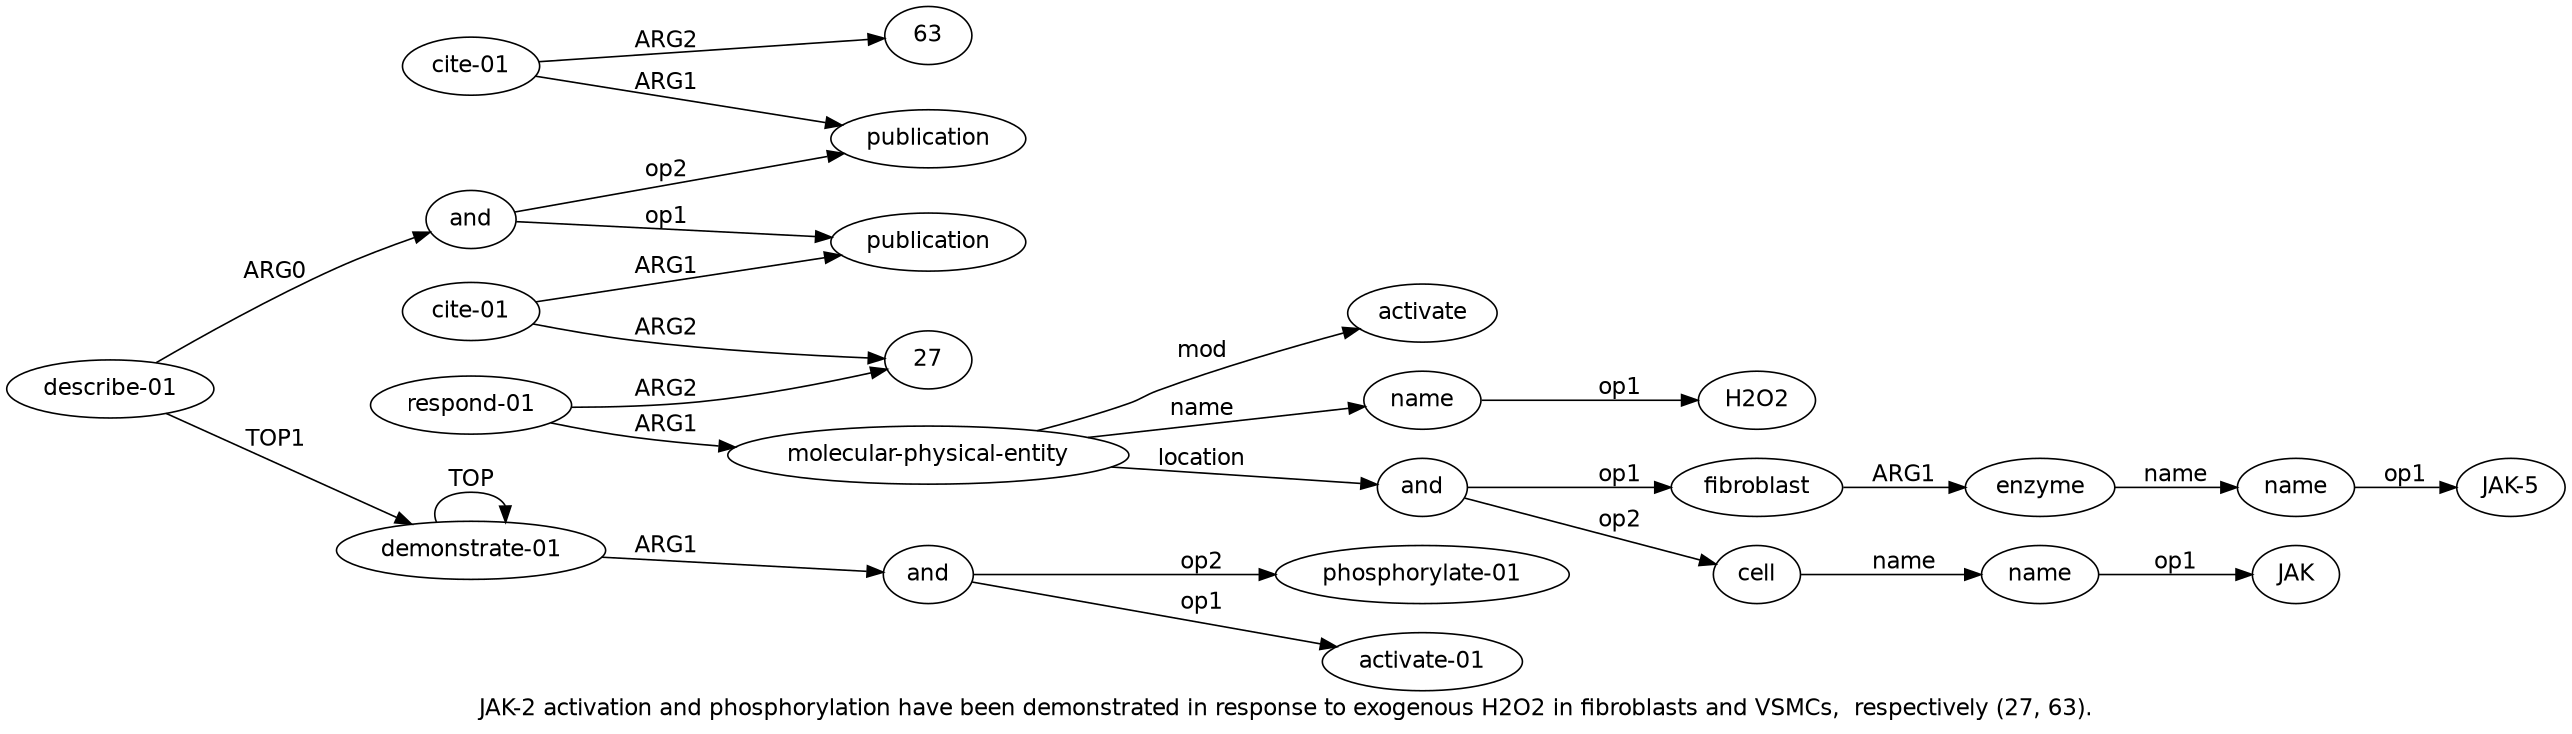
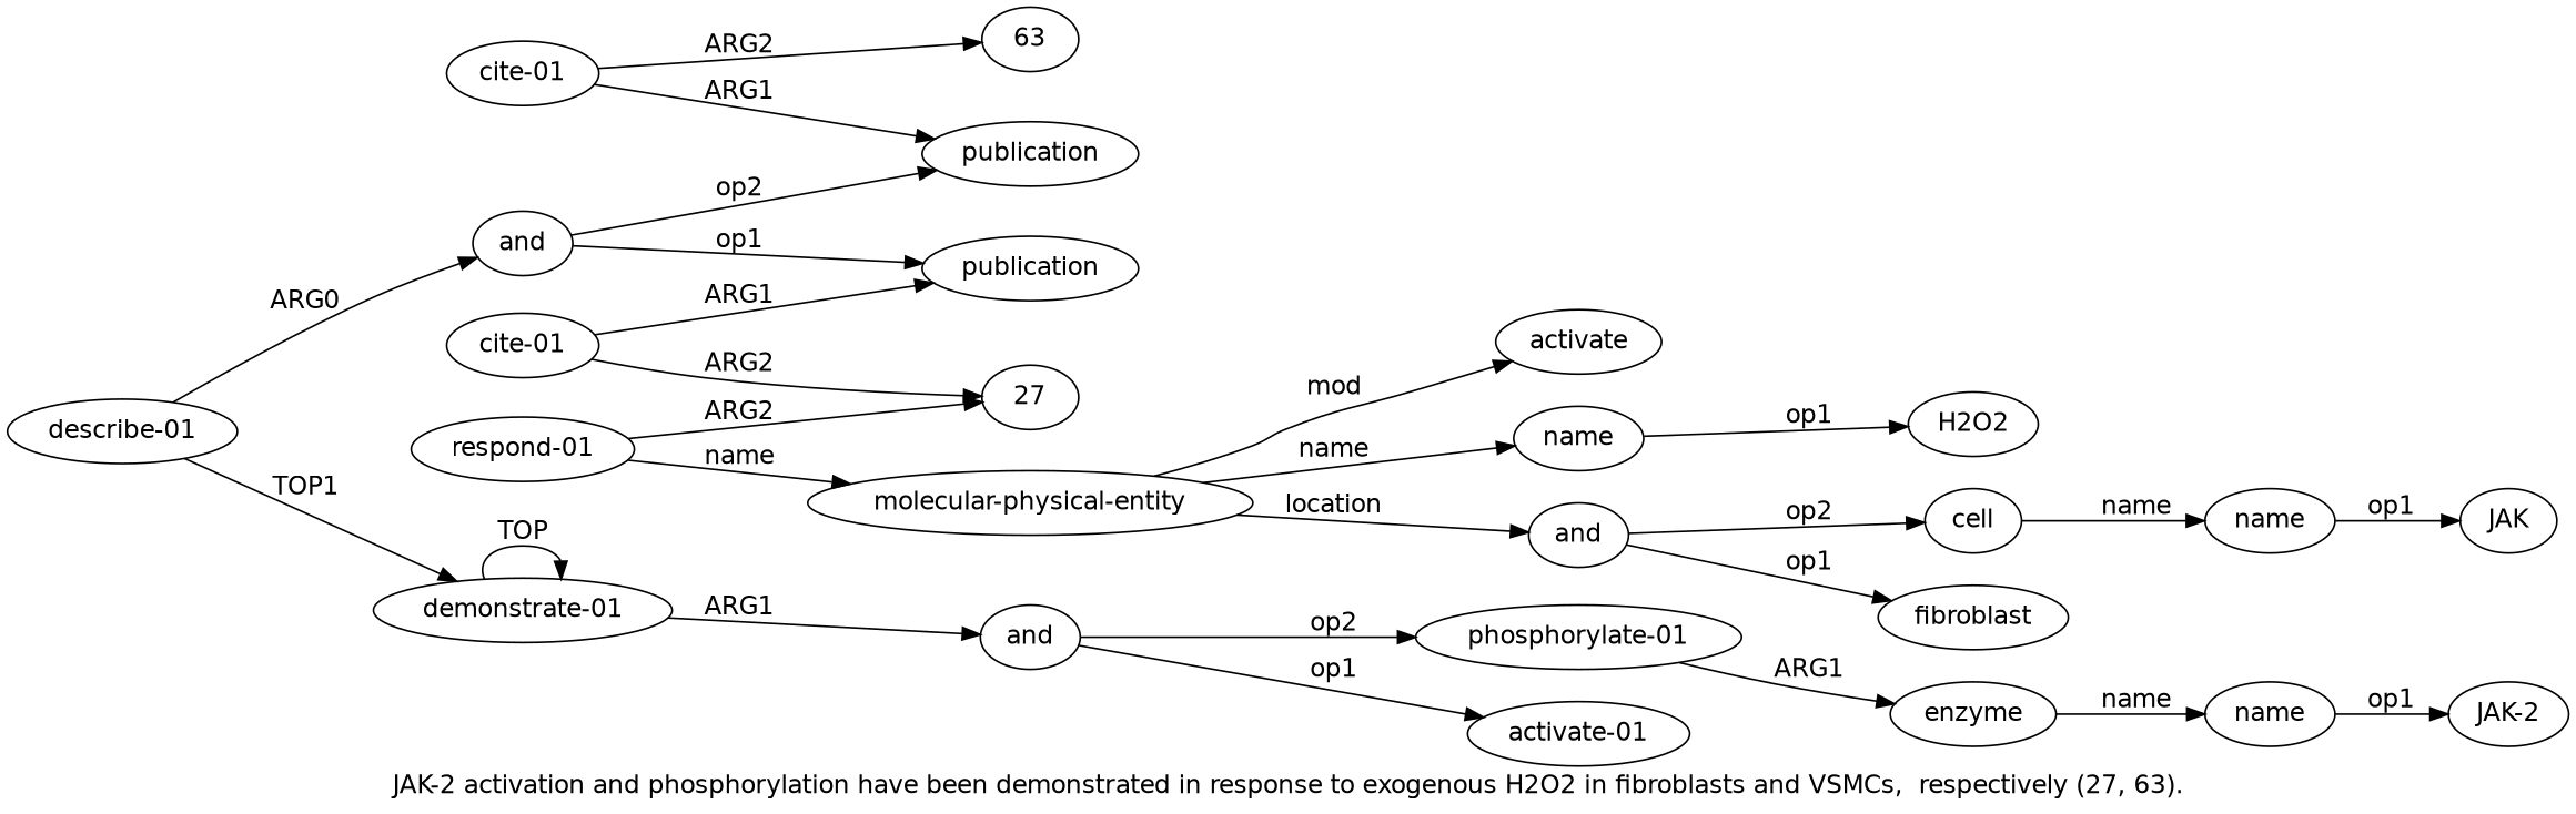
  digraph {
    fontname="DejaVu Sans"
    label="JAK-2 activation and phosphorylation have been demonstrated in response to exogenous H2O2 in fibroblasts and VSMCs,  respectively (27, 63)."
    rankdir=LR
    node [color=black fontname="DejaVu Sans" gold_ind=-1 gold_label=and test_ind=-1 test_label=and]
    edge [color=black fontname="DejaVu Sans" gold_label=op1 test_label=op1]
    n1 [gold_label=63 label=63 test_label=63]
    n2 [gold_label=27 label=27 test_label=27]
    n3 [gold_label=VSMC label=JAK test_label=VSMC]
    n4 [gold_label=H2O2 label=H2O2 test_label=H2O2]
    n5 [gold_ind=15 label=and test_ind=15]
    n6 [gold_ind=16 gold_label=publication label=publication test_ind=16 test_label=publication]
    n7 [gold_ind=18 gold_label=publication label=publication test_ind=18 test_label=publication]
    n8 [gold_ind=14 gold_label="describe-01" label="describe-01" test_ind=14 test_label="describe-01"]
    n9 [gold_ind=0 gold_label="demonstrate-01" label="demonstrate-01" test_ind=0 test_label="demonstrate-01"]
    n10 [gold_ind=1 label=and test_ind=1]
    n11 [gold_ind=2 gold_label="activate-01" label="activate-01" test_ind=2 test_label="activate-01"]
    n12 [gold_ind=5 gold_label="phosphorylate-01" label="phosphorylate-01" test_ind=5 test_label="phosphorylate-01"]
    n13 [gold_ind=17 gold_label="cite-01" label="cite-01" test_ind=17 test_label="cite-01"]
    n14 [gold_ind=11 gold_label=fibroblast label=fibroblast test_ind=11 test_label=fibroblast]
    n15 [gold_ind=10 label=and test_ind=10]
    n16 [gold_ind=12 gold_label=cell label=cell test_ind=12 test_label=cell]
    n17 [gold_ind=13 gold_label=name label=name test_ind=13 test_label=name]
    n18 [gold_ind=19 gold_label="cite-01" label="cite-01" test_ind=19 test_label="cite-01"]
    n19 [gold_ind=3 gold_label=enzyme label=enzyme test_ind=3 test_label=enzyme]
    n20 [gold_ind=4 gold_label=name label=name test_ind=4 test_label=name]
-   n21 [gold_label="JAK-2" label="JAK-5" test_label="JAK-2"]
+   n21 [gold_label="JAK-2" label="JAK-2" test_label="JAK-2"]
    n22 [gold_ind=7 gold_label="molecular-physical-entity" label="molecular-physical-entity" test_ind=7 test_label="molecular-physical-entity"]
    n23 [gold_ind=9 gold_label=exogenous label=activate test_ind=9 test_label=exogenous]
    n24 [gold_ind=8 gold_label=name label=name test_ind=8 test_label=name]
    n25 [gold_ind=6 gold_label="respond-01" label="respond-01" test_ind=6 test_label="respond-01"]
    n5 -> n6 [label=op1]
    n5 -> n7 [gold_label=op2 label=op2 test_label=op2]
    n8 -> n5 [gold_label=ARG0 label=ARG0 test_label=ARG0]
    n8 -> n9 [gold_label=ARG1 label=TOP1 test_label=ARG1]
    n9 -> n9 [gold_label=TOP label=TOP test_label=TOP]
    n9 -> n10 [gold_label=ARG1 label=ARG1 test_label=ARG1]
    n10 -> n11 [label=op1]
    n10 -> n12 [gold_label=op2 label=op2 test_label=op2]
-   n14 -> n19 [gold_label=ARG1 label=ARG1 test_label=ARG1]
+   n12 -> n19 [gold_label=ARG1 label=ARG1 test_label=ARG1]
    n13 -> n2 [gold_label=ARG2 label=ARG2 test_label=ARG2]
    n13 -> n6 [gold_label=ARG1 label=ARG1 test_label=ARG1]
    n15 -> n14 [label=op1]
    n15 -> n16 [gold_label=op2 label=op2 test_label=op2]
    n16 -> n17 [gold_label=name label=name test_label=name]
    n17 -> n3 [label=op1]
    n18 -> n1 [gold_label=ARG2 label=ARG2 test_label=ARG2]
    n18 -> n7 [gold_label=ARG1 label=ARG1 test_label=ARG1]
    n19 -> n20 [gold_label=name label=name test_label=name]
    n20 -> n21 [label=op1]
    n22 -> n15 [gold_label=location label=location test_label=location]
    n22 -> n23 [gold_label=mod label=mod test_label=mod]
    n22 -> n24 [gold_label=name label=name test_label=name]
    n24 -> n4 [label=op1]
    n25 -> n2 [gold_label=ARG2 label=ARG2 test_label=ARG2]
-   n25 -> n22 [gold_label=ARG1 label=ARG1 test_label=ARG1]
+   n25 -> n22 [gold_label=ARG1 label=name test_label=ARG1]
  }
